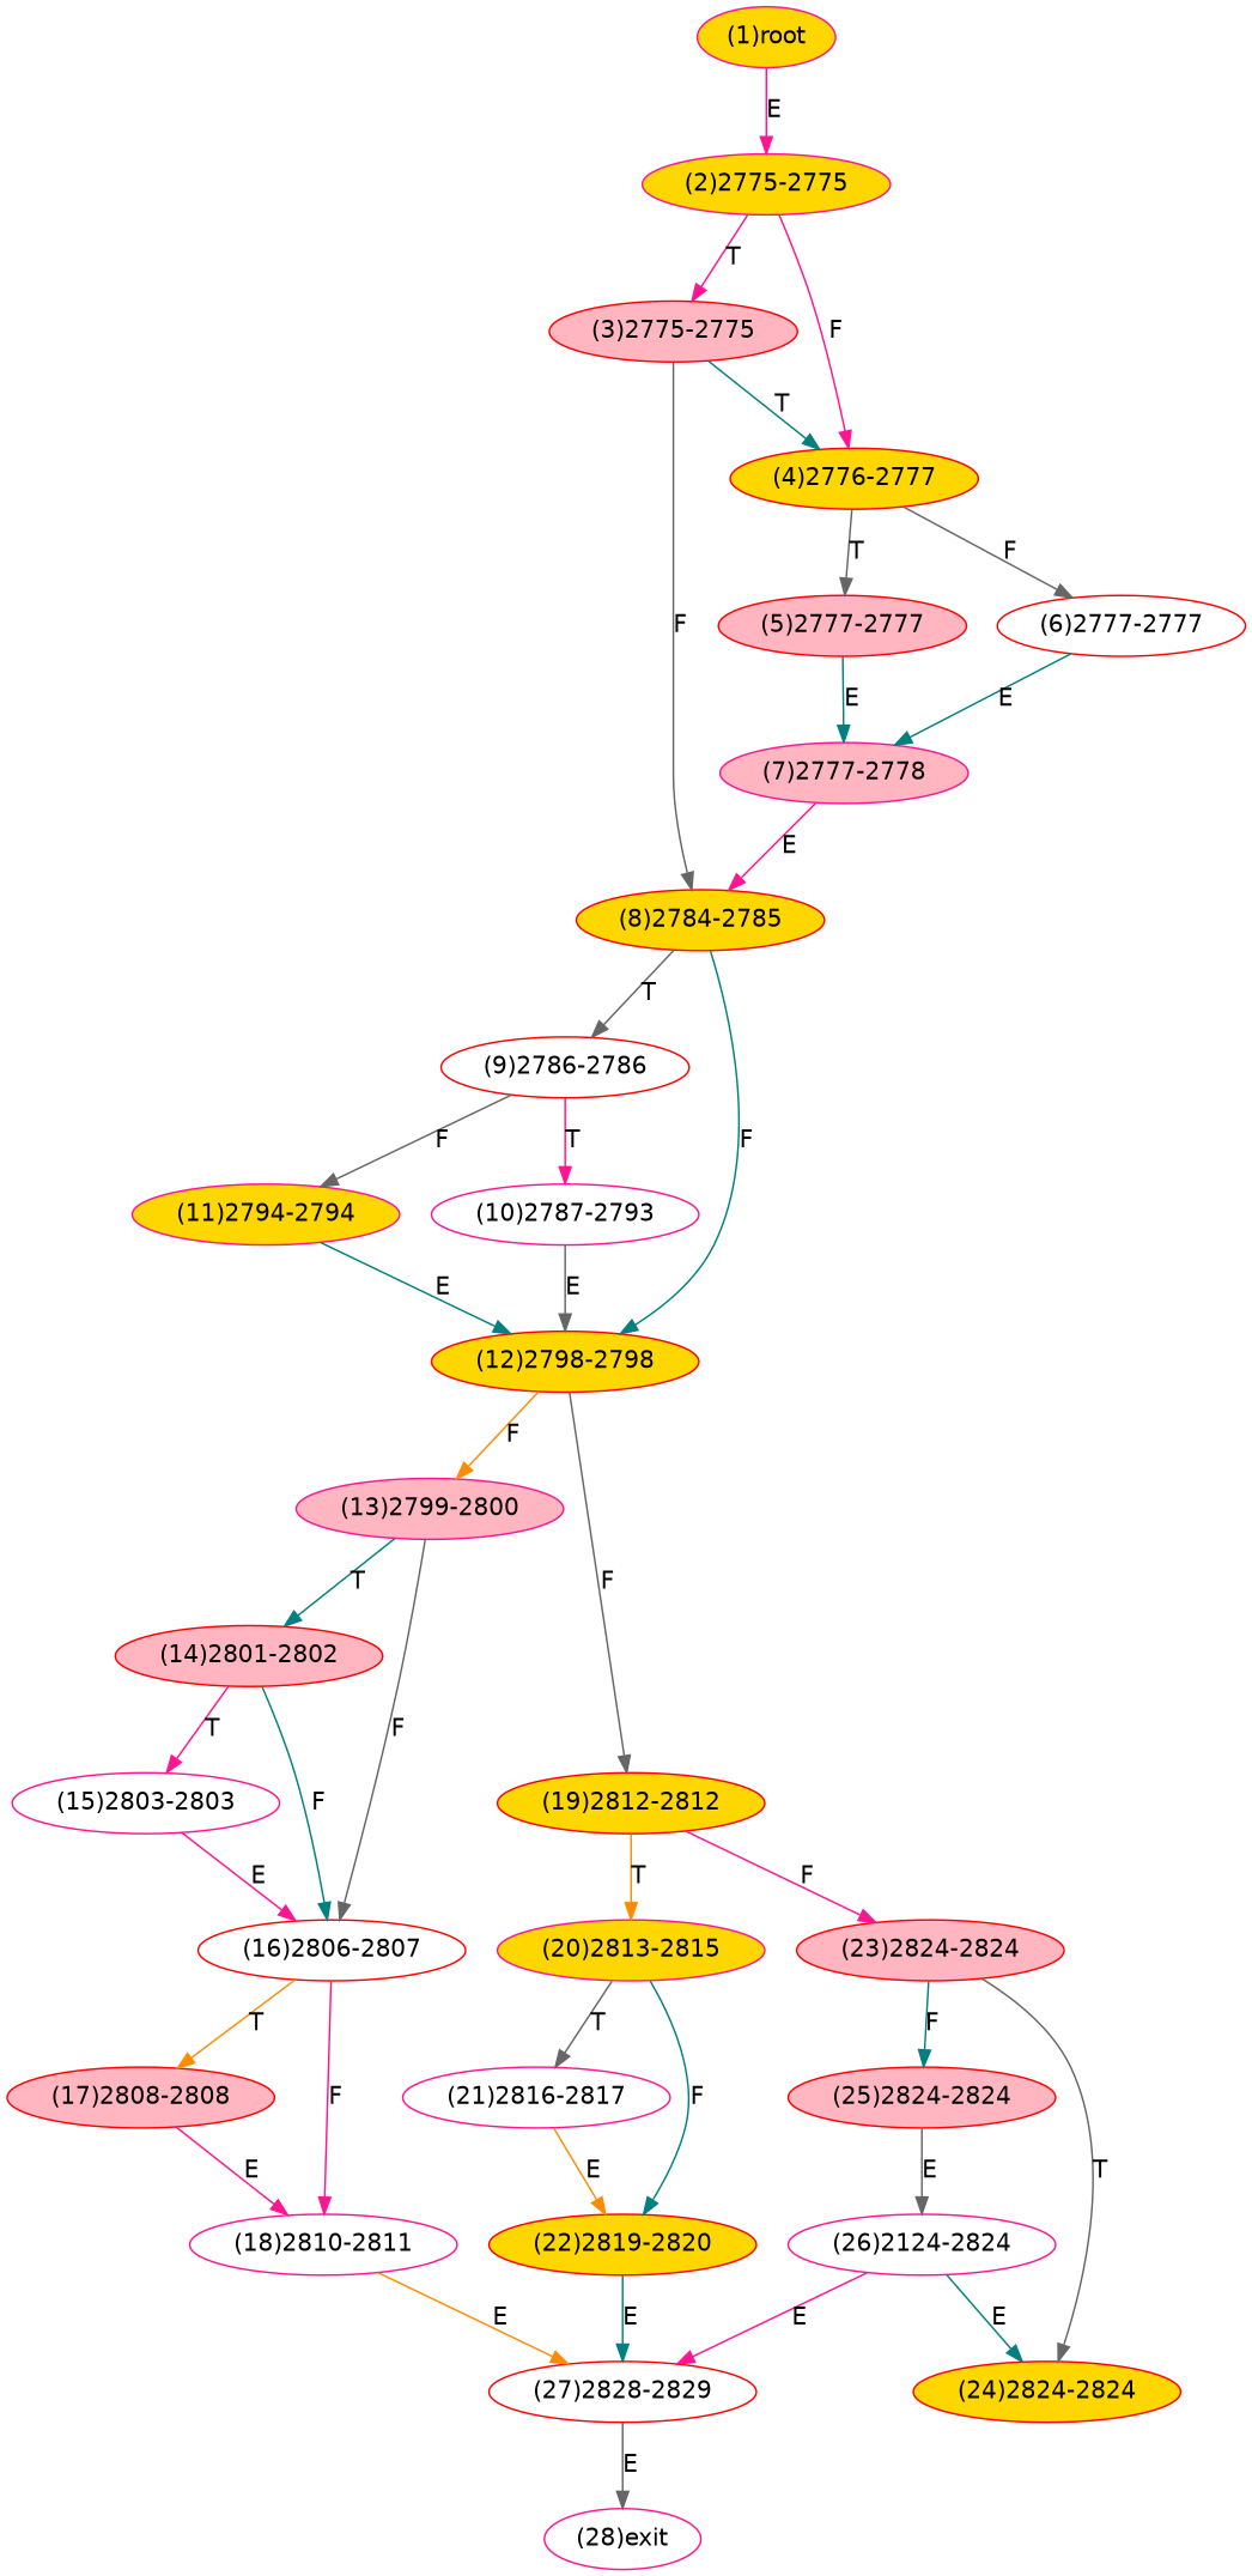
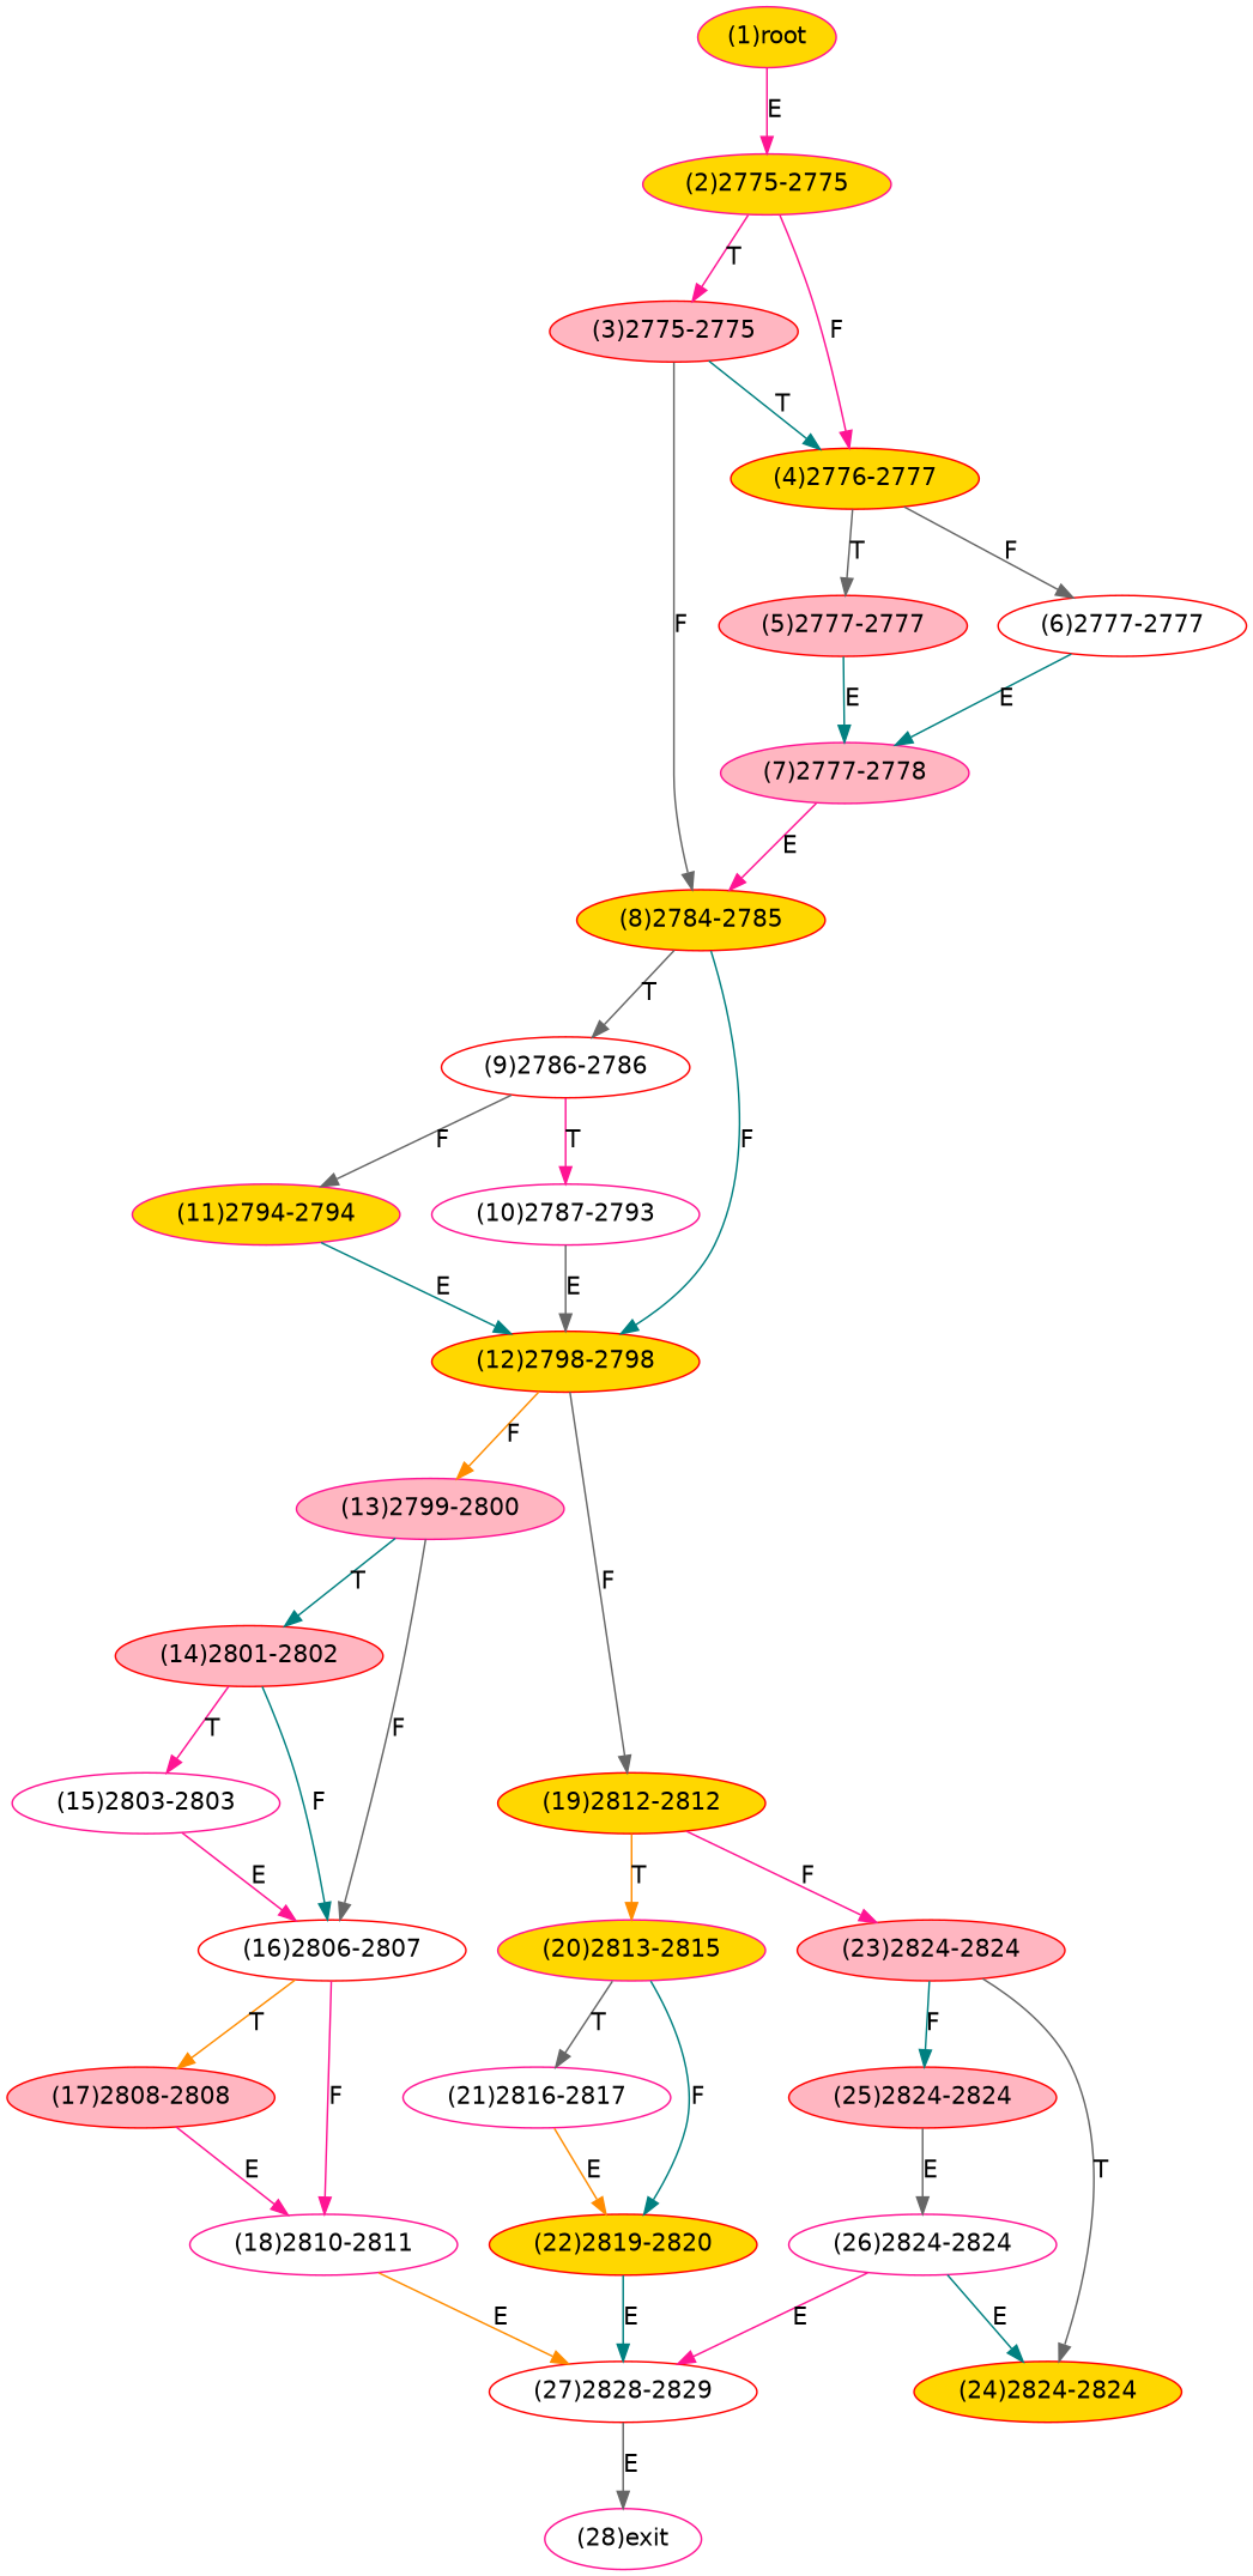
  digraph {
    fontname="DejaVu Sans"
    node [color=red fillcolor=gold fontname="DejaVu Sans" style=filled]
    edge [color=gray40 fontname="DejaVu Sans"]
    n1 [color=deeppink label="(1)root"]
    n2 [color=deeppink label="(2)2775-2775"]
    n3 [fillcolor=lightpink label="(3)2775-2775"]
    n4 [label="(4)2776-2777"]
    n5 [label="(8)2784-2785"]
    n6 [fillcolor=lightpink label="(5)2777-2777"]
    n7 [fillcolor=white label="(6)2777-2777"]
    n8 [fillcolor=white label="(9)2786-2786"]
    n9 [label="(12)2798-2798"]
    n10 [color=deeppink fillcolor=lightpink label="(7)2777-2778"]
    n11 [color=deeppink fillcolor=white label="(10)2787-2793"]
    n12 [color=deeppink label="(11)2794-2794"]
    n13 [color=deeppink fillcolor=lightpink label="(13)2799-2800"]
    n14 [label="(19)2812-2812"]
    n15 [fillcolor=lightpink label="(14)2801-2802"]
    n16 [fillcolor=white label="(16)2806-2807"]
    n17 [color=deeppink label="(20)2813-2815"]
    n18 [fillcolor=lightpink label="(23)2824-2824"]
    n19 [color=deeppink fillcolor=white label="(15)2803-2803"]
    n20 [fillcolor=lightpink label="(17)2808-2808"]
    n21 [color=deeppink fillcolor=white label="(18)2810-2811"]
    n22 [fillcolor=white label="(27)2828-2829"]
    n23 [color=deeppink fillcolor=white label="(21)2816-2817"]
    n24 [label="(22)2819-2820"]
    n25 [fillcolor=lightpink label="(25)2824-2824"]
    n26 [label="(24)2824-2824"]
    n27 [color=deeppink fillcolor=white label="(28)exit"]
-   n28 [color=deeppink fillcolor=white label="(26)2124-2824"]
+   n28 [color=deeppink fillcolor=white label="(26)2824-2824"]
    n1 -> n2 [color=deeppink label=E]
    n2 -> n3 [color=deeppink label=T]
    n2 -> n4 [color=deeppink label=F]
    n3 -> n4 [color=teal label=T]
    n3 -> n5 [label=F]
    n4 -> n6 [label=T]
    n4 -> n7 [label=F]
    n5 -> n8 [label=T]
    n5 -> n9 [color=teal label=F]
    n6 -> n10 [color=teal label=E]
    n7 -> n10 [color=teal label=E]
    n8 -> n11 [color=deeppink label=T]
    n8 -> n12 [label=F]
    n9 -> n13 [color=darkorange label=F]
    n9 -> n14 [label=F]
    n10 -> n5 [color=deeppink label=E]
    n11 -> n9 [label=E]
    n12 -> n9 [color=teal label=E]
    n13 -> n15 [color=teal label=T]
    n13 -> n16 [label=F]
    n14 -> n17 [color=darkorange label=T]
    n14 -> n18 [color=deeppink label=F]
    n15 -> n16 [color=teal label=F]
    n15 -> n19 [color=deeppink label=T]
    n16 -> n20 [color=darkorange label=T]
    n16 -> n21 [color=deeppink label=F]
    n17 -> n23 [label=T]
    n17 -> n24 [color=teal label=F]
    n18 -> n25 [color=teal label=F]
    n18 -> n26 [label=T]
    n19 -> n16 [color=deeppink label=E]
    n20 -> n21 [color=deeppink label=E]
    n21 -> n22 [color=darkorange label=E]
    n22 -> n27 [label=E]
    n23 -> n24 [color=darkorange label=E]
    n24 -> n22 [color=teal label=E]
    n25 -> n28 [label=E]
    n28 -> n22 [color=deeppink label=E]
    n28 -> n26 [color=teal label=E]
  }
